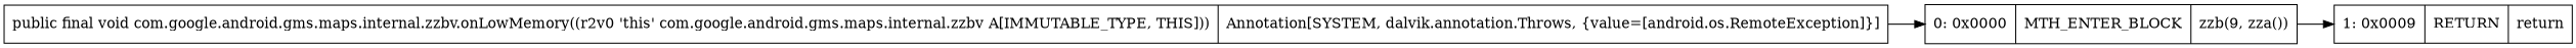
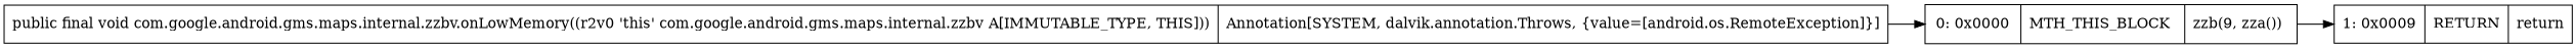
  digraph {
    rankdir=LR
    node [shape=record]
-   n1 [label="{0\:\ 0x0000|MTH_ENTER_BLOCK\l|zzb(9, zza())\l}"]
+   n1 [label="{0\:\ 0x0000|MTH_THIS_BLOCK\l|zzb(9, zza())\l}"]
    n2 [label="{1\:\ 0x0009|RETURN\l|return\l}"]
    n3 [label="{public final void com.google.android.gms.maps.internal.zzbv.onLowMemory((r2v0 'this' com.google.android.gms.maps.internal.zzbv A[IMMUTABLE_TYPE, THIS]))  | Annotation[SYSTEM, dalvik.annotation.Throws, \{value=[android.os.RemoteException]\}]\l}"]
    n1 -> n2
    n3 -> n1
  }
